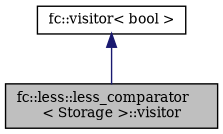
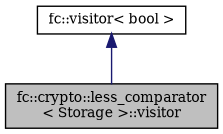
  digraph {
    fontname="DejaVu Serif"
    node [color=black fontname="DejaVu Serif" fontsize=10 shape=record style=filled]
-   n1 [fillcolor=grey75 fontcolor=black height=0.2 label="fc::less::less_comparator\l\< Storage \>::visitor" width=0.4]
+   n1 [fillcolor=grey75 fontcolor=black height=0.2 label="fc::crypto::less_comparator\l\< Storage \>::visitor" width=0.4]
    n2 [fillcolor=white height=0.2 label="fc::visitor\< bool \>" width=0.4]
    n2 -> n1 [color=midnightblue dir=back fontname="DejaVu Serif" fontsize=10 labelfontname=Helvetica labelfontsize=10 style=solid]
  }
